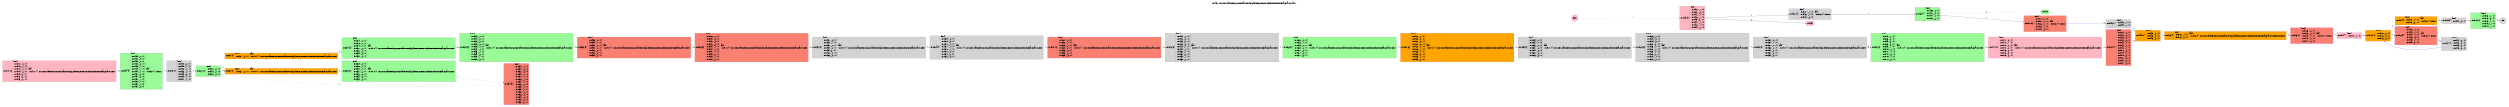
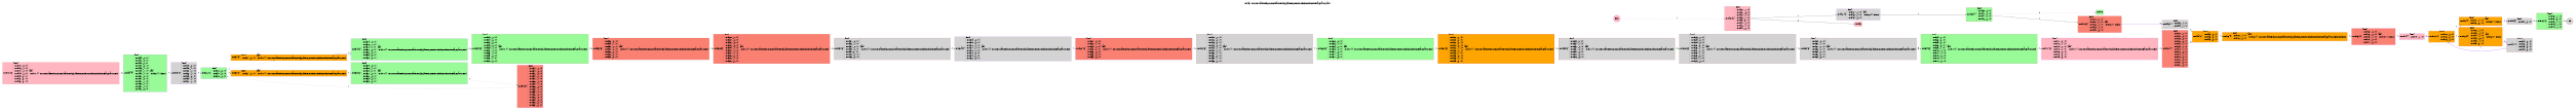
  digraph {
    label="0x109430 (/mnt/c/Users/mathe/Desktop/tcc/POCII/binaries/extr_kphp-kdbnetnet-connections.c_check_conn_functions_Final-regular.out::main(0))"
    labelloc=t
    rankdir=LR
    node [color=brown fillcolor=lightgrey shape=record style=filled]
    edge [arrowhead=diamond color=gray40 style=bold]
    Entry [color=purple fillcolor=lightpink height=0.3 shape=circle width=0.3]
    n2 [fillcolor=lightpink label="{\n     0x109430 [32]\l\n     | [instrs]\l\n     &nbsp;&nbsp;0x109430 \<+1\>: ???\l\n     &nbsp;&nbsp;0x109431 \<+3\>: ???\l\n     &nbsp;&nbsp;0x109434 \<+4\>: ???\l\n     &nbsp;&nbsp;0x109438 \<+7\>: ???\l\n     &nbsp;&nbsp;0x10943f \<+3\>: ???\l\n     &nbsp;&nbsp;0x109442 \<+4\>: ???\l\n     &nbsp;&nbsp;0x109446 \<+4\>: ???\l\n     &nbsp;&nbsp;0x10944a \<+6\>: ???\l\n  }"]
    n3 [color=purple label="{\n     0x109461 [13]\l\n     | [instrs]\l\n     &nbsp;&nbsp;0x109461 \<+4\>: ???\l\n     &nbsp;&nbsp;0x109465 \<+4\>: ???\l\n     &nbsp;&nbsp;0x109469 \<+5\>: ???\l\n     | [calls]\l\n     &nbsp;&nbsp;0x109060 \{1\} (unknown)\l\n  }"]
    n4 [fillcolor=lightpink label="{\n     0x109450\l\n  }" style="dashed,filled"]
    n5 [fillcolor=palegreen label="{\n     0x10946e [14]\l\n     | [instrs]\l\n     &nbsp;&nbsp;0x10946e \<+3\>: ???\l\n     &nbsp;&nbsp;0x109471 \<+3\>: ???\l\n     &nbsp;&nbsp;0x109474 \<+2\>: ???\l\n     &nbsp;&nbsp;0x109476 \<+6\>: ???\l\n  }"]
    n6 [fillcolor=palegreen label="{\n     0x1097c0\l\n  }" style="dashed,filled"]
    n7 [fillcolor=salmon label="{\n     0x10947c [25]\l\n     | [instrs]\l\n     &nbsp;&nbsp;0x10947c \<+5\>: ???\l\n     &nbsp;&nbsp;0x109481 \<+7\>: ???\l\n     &nbsp;&nbsp;0x109488 \<+4\>: ???\l\n     &nbsp;&nbsp;0x10948c \<+4\>: ???\l\n     &nbsp;&nbsp;0x109490 \<+5\>: ???\l\n     | [calls]\l\n     &nbsp;&nbsp;0x109050 \{1\} (unknown)\l\n  }"]
    n8 [label="{\n     0x109495 [11]\l\n     | [instrs]\l\n     &nbsp;&nbsp;0x109495 \<+4\>: ???\l\n     &nbsp;&nbsp;0x109499 \<+7\>: ???\l\n  }"]
    n9 [fillcolor=orange label="{\n     0x1094a0 [12]\l\n     | [instrs]\l\n     &nbsp;&nbsp;0x1094a0 \<+3\>: ???\l\n     &nbsp;&nbsp;0x1094a3 \<+3\>: ???\l\n     &nbsp;&nbsp;0x1094a6 \<+6\>: ???\l\n  }"]
    Exit [height=0.3 peripheries=2 shape=circle width=0.3]
    n11 [fillcolor=orange label="{\n     0x10975c [9]\l\n     | [instrs]\l\n     &nbsp;&nbsp;0x10975c \<+4\>: ???\l\n     &nbsp;&nbsp;0x109760 \<+5\>: ???\l\n     | [calls]\l\n     &nbsp;&nbsp;0x109230 \{1\} (/mnt/c/Users/mathe/Desktop/tcc/POCII/binaries/extr_kphp-kdbnetnet-connections.c_check_conn_functions_Final-regular.out::check_conn_functions)\l\n  }"]
    n12 [color=purple fillcolor=salmon label="{\n     0x109765 [20]\l\n     | [instrs]\l\n     &nbsp;&nbsp;0x109765 \<+3\>: ???\l\n     &nbsp;&nbsp;0x109768 \<+3\>: ???\l\n     &nbsp;&nbsp;0x10976b \<+7\>: ???\l\n     &nbsp;&nbsp;0x109772 \<+2\>: ???\l\n     &nbsp;&nbsp;0x109774 \<+5\>: ???\l\n     | [calls]\l\n     &nbsp;&nbsp;0x109040 \{1\} (unknown)\l\n  }"]
    n13 [color=purple fillcolor=lightpink label="{\n     0x109779 [7]\l\n     | [instrs]\l\n     &nbsp;&nbsp;0x109779 \<+7\>: ???\l\n  }"]
    n14 [fillcolor=lightpink label="{\n     0x1094b1 [25]\l\n     | [instrs]\l\n     &nbsp;&nbsp;0x1094b1 \<+5\>: ???\l\n     &nbsp;&nbsp;0x1094b6 \<+1\>: ???\l\n     &nbsp;&nbsp;0x1094b7 \<+2\>: ???\l\n     &nbsp;&nbsp;0x1094b9 \<+6\>: ???\l\n     &nbsp;&nbsp;0x1094bf \<+3\>: ???\l\n     &nbsp;&nbsp;0x1094c2 \<+3\>: ???\l\n     &nbsp;&nbsp;0x1094c5 \<+5\>: ???\l\n     | [calls]\l\n     &nbsp;&nbsp;0x109170 \{1\} (/mnt/c/Users/mathe/Desktop/tcc/POCII/binaries/extr_kphp-kdbnetnet-connections.c_check_conn_functions_Final-regular.out::next_i)\l\n  }"]
    n15 [color=purple fillcolor=palegreen label="{\n     0x1094ca [49]\l\n     | [instrs]\l\n     &nbsp;&nbsp;0x1094ca \<+2\>: ???\l\n     &nbsp;&nbsp;0x1094cc \<+3\>: ???\l\n     &nbsp;&nbsp;0x1094cf \<+3\>: ???\l\n     &nbsp;&nbsp;0x1094d2 \<+3\>: ???\l\n     &nbsp;&nbsp;0x1094d5 \<+4\>: ???\l\n     &nbsp;&nbsp;0x1094d9 \<+4\>: ???\l\n     &nbsp;&nbsp;0x1094dd \<+4\>: ???\l\n     &nbsp;&nbsp;0x1094e1 \<+3\>: ???\l\n     &nbsp;&nbsp;0x1094e4 \<+3\>: ???\l\n     &nbsp;&nbsp;0x1094e7 \<+7\>: ???\l\n     &nbsp;&nbsp;0x1094ee \<+4\>: ???\l\n     &nbsp;&nbsp;0x1094f2 \<+4\>: ???\l\n     &nbsp;&nbsp;0x1094f6 \<+5\>: ???\l\n     | [calls]\l\n     &nbsp;&nbsp;0x109050 \{1\} (unknown)\l\n  }"]
    n16 [color=purple label="{\n     0x1094fb [29]\l\n     | [instrs]\l\n     &nbsp;&nbsp;0x1094fb \<+3\>: ???\l\n     &nbsp;&nbsp;0x1094fe \<+4\>: ???\l\n     &nbsp;&nbsp;0x109502 \<+4\>: ???\l\n     &nbsp;&nbsp;0x109506 \<+4\>: ???\l\n     &nbsp;&nbsp;0x10950a \<+3\>: ???\l\n     &nbsp;&nbsp;0x10950d \<+4\>: ???\l\n     &nbsp;&nbsp;0x109511 \<+7\>: ???\l\n  }"]
    n17 [color=purple fillcolor=palegreen label="{\n     0x109518 [12]\l\n     | [instrs]\l\n     &nbsp;&nbsp;0x109518 \<+3\>: ???\l\n     &nbsp;&nbsp;0x10951b \<+3\>: ???\l\n     &nbsp;&nbsp;0x10951e \<+6\>: ???\l\n  }"]
    n18 [fillcolor=orange label="{\n     0x109574 [5]\l\n     | [instrs]\l\n     &nbsp;&nbsp;0x109574 \<+5\>: ???\l\n     | [calls]\l\n     &nbsp;&nbsp;0x109170 \{1\} (/mnt/c/Users/mathe/Desktop/tcc/POCII/binaries/extr_kphp-kdbnetnet-connections.c_check_conn_functions_Final-regular.out::next_i)\l\n  }"]
    n19 [fillcolor=orange label="{\n     0x109524 [5]\l\n     | [instrs]\l\n     &nbsp;&nbsp;0x109524 \<+5\>: ???\l\n     | [calls]\l\n     &nbsp;&nbsp;0x109170 \{1\} (/mnt/c/Users/mathe/Desktop/tcc/POCII/binaries/extr_kphp-kdbnetnet-connections.c_check_conn_functions_Final-regular.out::next_i)\l\n  }"]
    n20 [color=purple fillcolor=palegreen label="{\n     0x109579 [25]\l\n     | [instrs]\l\n     &nbsp;&nbsp;0x109579 \<+5\>: ???\l\n     &nbsp;&nbsp;0x10957e \<+1\>: ???\l\n     &nbsp;&nbsp;0x10957f \<+2\>: ???\l\n     &nbsp;&nbsp;0x109581 \<+6\>: ???\l\n     &nbsp;&nbsp;0x109587 \<+3\>: ???\l\n     &nbsp;&nbsp;0x10958a \<+3\>: ???\l\n     &nbsp;&nbsp;0x10958d \<+5\>: ???\l\n     | [calls]\l\n     &nbsp;&nbsp;0x109170 \{1\} (/mnt/c/Users/mathe/Desktop/tcc/POCII/binaries/extr_kphp-kdbnetnet-connections.c_check_conn_functions_Final-regular.out::next_i)\l\n  }"]
    n21 [color=purple fillcolor=palegreen label="{\n     0x109529 [25]\l\n     | [instrs]\l\n     &nbsp;&nbsp;0x109529 \<+5\>: ???\l\n     &nbsp;&nbsp;0x10952e \<+1\>: ???\l\n     &nbsp;&nbsp;0x10952f \<+2\>: ???\l\n     &nbsp;&nbsp;0x109531 \<+6\>: ???\l\n     &nbsp;&nbsp;0x109537 \<+3\>: ???\l\n     &nbsp;&nbsp;0x10953a \<+3\>: ???\l\n     &nbsp;&nbsp;0x10953d \<+5\>: ???\l\n     | [calls]\l\n     &nbsp;&nbsp;0x109170 \{1\} (/mnt/c/Users/mathe/Desktop/tcc/POCII/binaries/extr_kphp-kdbnetnet-connections.c_check_conn_functions_Final-regular.out::next_i)\l\n  }"]
    n22 [fillcolor=palegreen label="{\n     0x109592 [35]\l\n     | [instrs]\l\n     &nbsp;&nbsp;0x109592 \<+2\>: ???\l\n     &nbsp;&nbsp;0x109594 \<+3\>: ???\l\n     &nbsp;&nbsp;0x109597 \<+3\>: ???\l\n     &nbsp;&nbsp;0x10959a \<+3\>: ???\l\n     &nbsp;&nbsp;0x10959d \<+4\>: ???\l\n     &nbsp;&nbsp;0x1095a1 \<+4\>: ???\l\n     &nbsp;&nbsp;0x1095a5 \<+4\>: ???\l\n     &nbsp;&nbsp;0x1095a9 \<+3\>: ???\l\n     &nbsp;&nbsp;0x1095ac \<+4\>: ???\l\n     &nbsp;&nbsp;0x1095b0 \<+5\>: ???\l\n     | [calls]\l\n     &nbsp;&nbsp;0x109170 \{1\} (/mnt/c/Users/mathe/Desktop/tcc/POCII/binaries/extr_kphp-kdbnetnet-connections.c_check_conn_functions_Final-regular.out::next_i)\l\n  }"]
    n23 [color=purple fillcolor=salmon label="{\n     0x109542 [50]\l\n     | [instrs]\l\n     &nbsp;&nbsp;0x109542 \<+2\>: ???\l\n     &nbsp;&nbsp;0x109544 \<+3\>: ???\l\n     &nbsp;&nbsp;0x109547 \<+3\>: ???\l\n     &nbsp;&nbsp;0x10954a \<+2\>: ???\l\n     &nbsp;&nbsp;0x10954c \<+4\>: ???\l\n     &nbsp;&nbsp;0x109550 \<+4\>: ???\l\n     &nbsp;&nbsp;0x109554 \<+4\>: ???\l\n     &nbsp;&nbsp;0x109558 \<+3\>: ???\l\n     &nbsp;&nbsp;0x10955b \<+4\>: ???\l\n     &nbsp;&nbsp;0x10955f \<+4\>: ???\l\n     &nbsp;&nbsp;0x109563 \<+3\>: ???\l\n     &nbsp;&nbsp;0x109566 \<+3\>: ???\l\n     &nbsp;&nbsp;0x109569 \<+3\>: ???\l\n     &nbsp;&nbsp;0x10956c \<+3\>: ???\l\n     &nbsp;&nbsp;0x10956f \<+5\>: ???\l\n  }"]
    n24 [fillcolor=salmon label="{\n     0x1095b5 [25]\l\n     | [instrs]\l\n     &nbsp;&nbsp;0x1095b5 \<+5\>: ???\l\n     &nbsp;&nbsp;0x1095ba \<+1\>: ???\l\n     &nbsp;&nbsp;0x1095bb \<+2\>: ???\l\n     &nbsp;&nbsp;0x1095bd \<+6\>: ???\l\n     &nbsp;&nbsp;0x1095c3 \<+3\>: ???\l\n     &nbsp;&nbsp;0x1095c6 \<+3\>: ???\l\n     &nbsp;&nbsp;0x1095c9 \<+5\>: ???\l\n     | [calls]\l\n     &nbsp;&nbsp;0x109170 \{1\} (/mnt/c/Users/mathe/Desktop/tcc/POCII/binaries/extr_kphp-kdbnetnet-connections.c_check_conn_functions_Final-regular.out::next_i)\l\n  }"]
    n25 [fillcolor=salmon label="{\n     0x1095ce [35]\l\n     | [instrs]\l\n     &nbsp;&nbsp;0x1095ce \<+2\>: ???\l\n     &nbsp;&nbsp;0x1095d0 \<+3\>: ???\l\n     &nbsp;&nbsp;0x1095d3 \<+3\>: ???\l\n     &nbsp;&nbsp;0x1095d6 \<+3\>: ???\l\n     &nbsp;&nbsp;0x1095d9 \<+4\>: ???\l\n     &nbsp;&nbsp;0x1095dd \<+4\>: ???\l\n     &nbsp;&nbsp;0x1095e1 \<+4\>: ???\l\n     &nbsp;&nbsp;0x1095e5 \<+3\>: ???\l\n     &nbsp;&nbsp;0x1095e8 \<+4\>: ???\l\n     &nbsp;&nbsp;0x1095ec \<+5\>: ???\l\n     | [calls]\l\n     &nbsp;&nbsp;0x109170 \{1\} (/mnt/c/Users/mathe/Desktop/tcc/POCII/binaries/extr_kphp-kdbnetnet-connections.c_check_conn_functions_Final-regular.out::next_i)\l\n  }"]
    n26 [label="{\n     0x1095f1 [25]\l\n     | [instrs]\l\n     &nbsp;&nbsp;0x1095f1 \<+5\>: ???\l\n     &nbsp;&nbsp;0x1095f6 \<+1\>: ???\l\n     &nbsp;&nbsp;0x1095f7 \<+2\>: ???\l\n     &nbsp;&nbsp;0x1095f9 \<+6\>: ???\l\n     &nbsp;&nbsp;0x1095ff \<+3\>: ???\l\n     &nbsp;&nbsp;0x109602 \<+3\>: ???\l\n     &nbsp;&nbsp;0x109605 \<+5\>: ???\l\n     | [calls]\l\n     &nbsp;&nbsp;0x109170 \{1\} (/mnt/c/Users/mathe/Desktop/tcc/POCII/binaries/extr_kphp-kdbnetnet-connections.c_check_conn_functions_Final-regular.out::next_i)\l\n  }"]
    n27 [color=purple label="{\n     0x10960a [29]\l\n     | [instrs]\l\n     &nbsp;&nbsp;0x10960a \<+3\>: ???\l\n     &nbsp;&nbsp;0x10960d \<+3\>: ???\l\n     &nbsp;&nbsp;0x109610 \<+4\>: ???\l\n     &nbsp;&nbsp;0x109614 \<+4\>: ???\l\n     &nbsp;&nbsp;0x109618 \<+4\>: ???\l\n     &nbsp;&nbsp;0x10961c \<+3\>: ???\l\n     &nbsp;&nbsp;0x10961f \<+3\>: ???\l\n     &nbsp;&nbsp;0x109622 \<+5\>: ???\l\n     | [calls]\l\n     &nbsp;&nbsp;0x109170 \{1\} (/mnt/c/Users/mathe/Desktop/tcc/POCII/binaries/extr_kphp-kdbnetnet-connections.c_check_conn_functions_Final-regular.out::next_i)\l\n  }"]
    n28 [color=purple fillcolor=salmon label="{\n     0x109627 [25]\l\n     | [instrs]\l\n     &nbsp;&nbsp;0x109627 \<+5\>: ???\l\n     &nbsp;&nbsp;0x10962c \<+1\>: ???\l\n     &nbsp;&nbsp;0x10962d \<+2\>: ???\l\n     &nbsp;&nbsp;0x10962f \<+6\>: ???\l\n     &nbsp;&nbsp;0x109635 \<+3\>: ???\l\n     &nbsp;&nbsp;0x109638 \<+3\>: ???\l\n     &nbsp;&nbsp;0x10963b \<+5\>: ???\l\n     | [calls]\l\n     &nbsp;&nbsp;0x109170 \{1\} (/mnt/c/Users/mathe/Desktop/tcc/POCII/binaries/extr_kphp-kdbnetnet-connections.c_check_conn_functions_Final-regular.out::next_i)\l\n  }"]
    n29 [label="{\n     0x109640 [35]\l\n     | [instrs]\l\n     &nbsp;&nbsp;0x109640 \<+2\>: ???\l\n     &nbsp;&nbsp;0x109642 \<+3\>: ???\l\n     &nbsp;&nbsp;0x109645 \<+3\>: ???\l\n     &nbsp;&nbsp;0x109648 \<+3\>: ???\l\n     &nbsp;&nbsp;0x10964b \<+4\>: ???\l\n     &nbsp;&nbsp;0x10964f \<+4\>: ???\l\n     &nbsp;&nbsp;0x109653 \<+4\>: ???\l\n     &nbsp;&nbsp;0x109657 \<+3\>: ???\l\n     &nbsp;&nbsp;0x10965a \<+4\>: ???\l\n     &nbsp;&nbsp;0x10965e \<+5\>: ???\l\n     | [calls]\l\n     &nbsp;&nbsp;0x109170 \{1\} (/mnt/c/Users/mathe/Desktop/tcc/POCII/binaries/extr_kphp-kdbnetnet-connections.c_check_conn_functions_Final-regular.out::next_i)\l\n  }"]
    n30 [fillcolor=palegreen label="{\n     0x109663 [25]\l\n     | [instrs]\l\n     &nbsp;&nbsp;0x109663 \<+5\>: ???\l\n     &nbsp;&nbsp;0x109668 \<+1\>: ???\l\n     &nbsp;&nbsp;0x109669 \<+2\>: ???\l\n     &nbsp;&nbsp;0x10966b \<+6\>: ???\l\n     &nbsp;&nbsp;0x109671 \<+3\>: ???\l\n     &nbsp;&nbsp;0x109674 \<+3\>: ???\l\n     &nbsp;&nbsp;0x109677 \<+5\>: ???\l\n     | [calls]\l\n     &nbsp;&nbsp;0x109170 \{1\} (/mnt/c/Users/mathe/Desktop/tcc/POCII/binaries/extr_kphp-kdbnetnet-connections.c_check_conn_functions_Final-regular.out::next_i)\l\n  }"]
    n31 [color=purple fillcolor=orange label="{\n     0x10967c [35]\l\n     | [instrs]\l\n     &nbsp;&nbsp;0x10967c \<+2\>: ???\l\n     &nbsp;&nbsp;0x10967e \<+3\>: ???\l\n     &nbsp;&nbsp;0x109681 \<+3\>: ???\l\n     &nbsp;&nbsp;0x109684 \<+3\>: ???\l\n     &nbsp;&nbsp;0x109687 \<+4\>: ???\l\n     &nbsp;&nbsp;0x10968b \<+4\>: ???\l\n     &nbsp;&nbsp;0x10968f \<+4\>: ???\l\n     &nbsp;&nbsp;0x109693 \<+3\>: ???\l\n     &nbsp;&nbsp;0x109696 \<+4\>: ???\l\n     &nbsp;&nbsp;0x10969a \<+5\>: ???\l\n     | [calls]\l\n     &nbsp;&nbsp;0x109170 \{1\} (/mnt/c/Users/mathe/Desktop/tcc/POCII/binaries/extr_kphp-kdbnetnet-connections.c_check_conn_functions_Final-regular.out::next_i)\l\n  }"]
    n32 [label="{\n     0x10969f [25]\l\n     | [instrs]\l\n     &nbsp;&nbsp;0x10969f \<+5\>: ???\l\n     &nbsp;&nbsp;0x1096a4 \<+1\>: ???\l\n     &nbsp;&nbsp;0x1096a5 \<+2\>: ???\l\n     &nbsp;&nbsp;0x1096a7 \<+6\>: ???\l\n     &nbsp;&nbsp;0x1096ad \<+3\>: ???\l\n     &nbsp;&nbsp;0x1096b0 \<+3\>: ???\l\n     &nbsp;&nbsp;0x1096b3 \<+5\>: ???\l\n     | [calls]\l\n     &nbsp;&nbsp;0x109170 \{1\} (/mnt/c/Users/mathe/Desktop/tcc/POCII/binaries/extr_kphp-kdbnetnet-connections.c_check_conn_functions_Final-regular.out::next_i)\l\n  }"]
    n33 [label="{\n     0x1096b8 [35]\l\n     | [instrs]\l\n     &nbsp;&nbsp;0x1096b8 \<+2\>: ???\l\n     &nbsp;&nbsp;0x1096ba \<+3\>: ???\l\n     &nbsp;&nbsp;0x1096bd \<+3\>: ???\l\n     &nbsp;&nbsp;0x1096c0 \<+3\>: ???\l\n     &nbsp;&nbsp;0x1096c3 \<+4\>: ???\l\n     &nbsp;&nbsp;0x1096c7 \<+4\>: ???\l\n     &nbsp;&nbsp;0x1096cb \<+4\>: ???\l\n     &nbsp;&nbsp;0x1096cf \<+3\>: ???\l\n     &nbsp;&nbsp;0x1096d2 \<+4\>: ???\l\n     &nbsp;&nbsp;0x1096d6 \<+5\>: ???\l\n     | [calls]\l\n     &nbsp;&nbsp;0x109170 \{1\} (/mnt/c/Users/mathe/Desktop/tcc/POCII/binaries/extr_kphp-kdbnetnet-connections.c_check_conn_functions_Final-regular.out::next_i)\l\n  }"]
    n34 [label="{\n     0x1096db [25]\l\n     | [instrs]\l\n     &nbsp;&nbsp;0x1096db \<+5\>: ???\l\n     &nbsp;&nbsp;0x1096e0 \<+1\>: ???\l\n     &nbsp;&nbsp;0x1096e1 \<+2\>: ???\l\n     &nbsp;&nbsp;0x1096e3 \<+6\>: ???\l\n     &nbsp;&nbsp;0x1096e9 \<+3\>: ???\l\n     &nbsp;&nbsp;0x1096ec \<+3\>: ???\l\n     &nbsp;&nbsp;0x1096ef \<+5\>: ???\l\n     | [calls]\l\n     &nbsp;&nbsp;0x109170 \{1\} (/mnt/c/Users/mathe/Desktop/tcc/POCII/binaries/extr_kphp-kdbnetnet-connections.c_check_conn_functions_Final-regular.out::next_i)\l\n  }"]
    n35 [fillcolor=palegreen label="{\n     0x1096f4 [35]\l\n     | [instrs]\l\n     &nbsp;&nbsp;0x1096f4 \<+2\>: ???\l\n     &nbsp;&nbsp;0x1096f6 \<+3\>: ???\l\n     &nbsp;&nbsp;0x1096f9 \<+3\>: ???\l\n     &nbsp;&nbsp;0x1096fc \<+3\>: ???\l\n     &nbsp;&nbsp;0x1096ff \<+4\>: ???\l\n     &nbsp;&nbsp;0x109703 \<+4\>: ???\l\n     &nbsp;&nbsp;0x109707 \<+4\>: ???\l\n     &nbsp;&nbsp;0x10970b \<+3\>: ???\l\n     &nbsp;&nbsp;0x10970e \<+4\>: ???\l\n     &nbsp;&nbsp;0x109712 \<+5\>: ???\l\n     | [calls]\l\n     &nbsp;&nbsp;0x109170 \{1\} (/mnt/c/Users/mathe/Desktop/tcc/POCII/binaries/extr_kphp-kdbnetnet-connections.c_check_conn_functions_Final-regular.out::next_i)\l\n  }"]
    n36 [color=purple fillcolor=lightpink label="{\n     0x109717 [25]\l\n     | [instrs]\l\n     &nbsp;&nbsp;0x109717 \<+5\>: ???\l\n     &nbsp;&nbsp;0x10971c \<+1\>: ???\l\n     &nbsp;&nbsp;0x10971d \<+2\>: ???\l\n     &nbsp;&nbsp;0x10971f \<+6\>: ???\l\n     &nbsp;&nbsp;0x109725 \<+3\>: ???\l\n     &nbsp;&nbsp;0x109728 \<+3\>: ???\l\n     &nbsp;&nbsp;0x10972b \<+5\>: ???\l\n     | [calls]\l\n     &nbsp;&nbsp;0x109170 \{1\} (/mnt/c/Users/mathe/Desktop/tcc/POCII/binaries/extr_kphp-kdbnetnet-connections.c_check_conn_functions_Final-regular.out::next_i)\l\n  }"]
    n37 [color=purple fillcolor=salmon label="{\n     0x109730 [44]\l\n     | [instrs]\l\n     &nbsp;&nbsp;0x109730 \<+2\>: ???\l\n     &nbsp;&nbsp;0x109732 \<+3\>: ???\l\n     &nbsp;&nbsp;0x109735 \<+3\>: ???\l\n     &nbsp;&nbsp;0x109738 \<+3\>: ???\l\n     &nbsp;&nbsp;0x10973b \<+4\>: ???\l\n     &nbsp;&nbsp;0x10973f \<+4\>: ???\l\n     &nbsp;&nbsp;0x109743 \<+4\>: ???\l\n     &nbsp;&nbsp;0x109747 \<+3\>: ???\l\n     &nbsp;&nbsp;0x10974a \<+4\>: ???\l\n     &nbsp;&nbsp;0x10974e \<+3\>: ???\l\n     &nbsp;&nbsp;0x109751 \<+3\>: ???\l\n     &nbsp;&nbsp;0x109754 \<+3\>: ???\l\n     &nbsp;&nbsp;0x109757 \<+5\>: ???\l\n  }"]
    n38 [fillcolor=orange label="{\n     0x109780 [12]\l\n     | [instrs]\l\n     &nbsp;&nbsp;0x109780 \<+3\>: ???\l\n     &nbsp;&nbsp;0x109783 \<+3\>: ???\l\n     &nbsp;&nbsp;0x109786 \<+6\>: ???\l\n  }"]
    n39 [fillcolor=orange label="{\n     0x1097b2 [9]\l\n     | [instrs]\l\n     &nbsp;&nbsp;0x1097b2 \<+4\>: ???\l\n     &nbsp;&nbsp;0x1097b6 \<+5\>: ???\l\n     | [calls]\l\n     &nbsp;&nbsp;0x109030 \{1\} (unknown)\l\n  }"]
-   n40 [color=purple fillcolor=salmon label="{\n     0x10978c [24]\l\n     | [instrs]\l\n     &nbsp;&nbsp;0x10978c \<+4\>: ???\l\n     &nbsp;&nbsp;0x109790 \<+4\>: ???\l\n     &nbsp;&nbsp;0x109794 \<+4\>: ???\l\n     &nbsp;&nbsp;0x109798 \<+3\>: ???\l\n     &nbsp;&nbsp;0x10979b \<+4\>: ???\l\n     &nbsp;&nbsp;0x10979f \<+5\>: ???\l\n     | [calls]\l\n     &nbsp;&nbsp;0x109030 \{1\} (unknown)\l\n  }"]
+   n40 [color=purple fillcolor=orange label="{\n     0x10978c [24]\l\n     | [instrs]\l\n     &nbsp;&nbsp;0x10978c \<+4\>: ???\l\n     &nbsp;&nbsp;0x109790 \<+4\>: ???\l\n     &nbsp;&nbsp;0x109794 \<+4\>: ???\l\n     &nbsp;&nbsp;0x109798 \<+3\>: ???\l\n     &nbsp;&nbsp;0x10979b \<+4\>: ???\l\n     &nbsp;&nbsp;0x10979f \<+5\>: ???\l\n     | [calls]\l\n     &nbsp;&nbsp;0x109030 \{1\} (unknown)\l\n  }"]
    n41 [label="{\n     0x1097bb [5]\l\n     | [instrs]\l\n     &nbsp;&nbsp;0x1097bb \<+5\>: ???\l\n  }"]
    n42 [label="{\n     0x1097a4 [14]\l\n     | [instrs]\l\n     &nbsp;&nbsp;0x1097a4 \<+3\>: ???\l\n     &nbsp;&nbsp;0x1097a7 \<+3\>: ???\l\n     &nbsp;&nbsp;0x1097aa \<+3\>: ???\l\n     &nbsp;&nbsp;0x1097ad \<+5\>: ???\l\n  }"]
    n43 [fillcolor=palegreen label="{\n     0x1097c5 [16]\l\n     | [instrs]\l\n     &nbsp;&nbsp;0x1097c5 \<+7\>: ???\l\n     &nbsp;&nbsp;0x1097cc \<+3\>: ???\l\n     &nbsp;&nbsp;0x1097cf \<+4\>: ???\l\n     &nbsp;&nbsp;0x1097d3 \<+1\>: ???\l\n     &nbsp;&nbsp;0x1097d4 \<+1\>: ???\l\n  }"]
    Entry -> n2 [color=purple label=" 1" style=dashed]
    n2 -> n3 [label=" 1"]
    n2 -> n4 [arrowhead=box label=" 0"]
    n3 -> n5 [label=" 1"]
    n5 -> n6 [color=purple label=" 0" style=dashed]
    n5 -> n7 [label=" 1"]
    n7 -> n8 [color=purple label=" 0"]
    n8 -> n9 [color=darkgreen label=" 1" style=dashed]
    n9 -> n11 [arrowhead=box label=" 1" style=dashed]
    n11 -> n12 [color=darkgreen label=" 1" style=dashed]
    n12 -> n13 [label=" 1" style=dashed]
    n13 -> n38 [arrowhead=box color=purple label=" 1"]
    n14 -> n15 [arrowhead=box label=" 1"]
    n15 -> n16 [arrowhead=box color=darkgreen label=" 1" style=dashed]
    n16 -> n17 [arrowhead=box color=purple label=" 1" style=dashed]
    n17 -> n18 [arrowhead=box label=" 1" style=dashed]
    n17 -> n19 [arrowhead=box color=darkgreen label=" 1" style=dashed]
    n18 -> n20 [label=" 1"]
    n19 -> n21 [label=" 1" style=dashed]
    n20 -> n22 [arrowhead=box color=darkgreen label=" 1"]
    n21 -> n23 [arrowhead=box color=darkgreen label=" 1" style=dashed]
    n22 -> n24 [arrowhead=box color=darkgreen label=" 1"]
    n23 -> n17 [label=" 1" style=dashed]
    n24 -> n25 [arrowhead=box color=darkgreen label=" 1"]
    n25 -> n26 [arrowhead=box color=darkgreen label=" 1"]
    n26 -> n27 [label=" 1"]
    n27 -> n28 [arrowhead=box color=purple label=" 1" style=dashed]
    n28 -> n29 [arrowhead=box label=" 1"]
    n29 -> n30 [label=" 1" style=dashed]
    n30 -> n31 [color=darkgreen label=" 1" style=dashed]
    n31 -> n32 [arrowhead=box label=" 1"]
    n32 -> n33 [color=darkgreen label=" 1"]
    n33 -> n34 [arrowhead=box color=darkgreen label=" 1" style=dashed]
    n34 -> n35 [arrowhead=box label=" 5"]
    n35 -> n36 [arrowhead=box label=" 1"]
    n36 -> n37 [label=" 1"]
    n37 -> n9 [label=" 1"]
    n38 -> n39 [label=" 1" style=dashed]
    n38 -> n40 [color=darkgreen label=" 1" style=dashed]
    n39 -> n41 [arrowhead=box color=purple label=" 1"]
    n40 -> n42 [arrowhead=box color=purple label=" 1"]
    n41 -> n43 [color=darkgreen label=" 1"]
    n42 -> n38 [color=purple label=" 1"]
    n43 -> Exit [color=darkgreen label=" 1"]
  }
